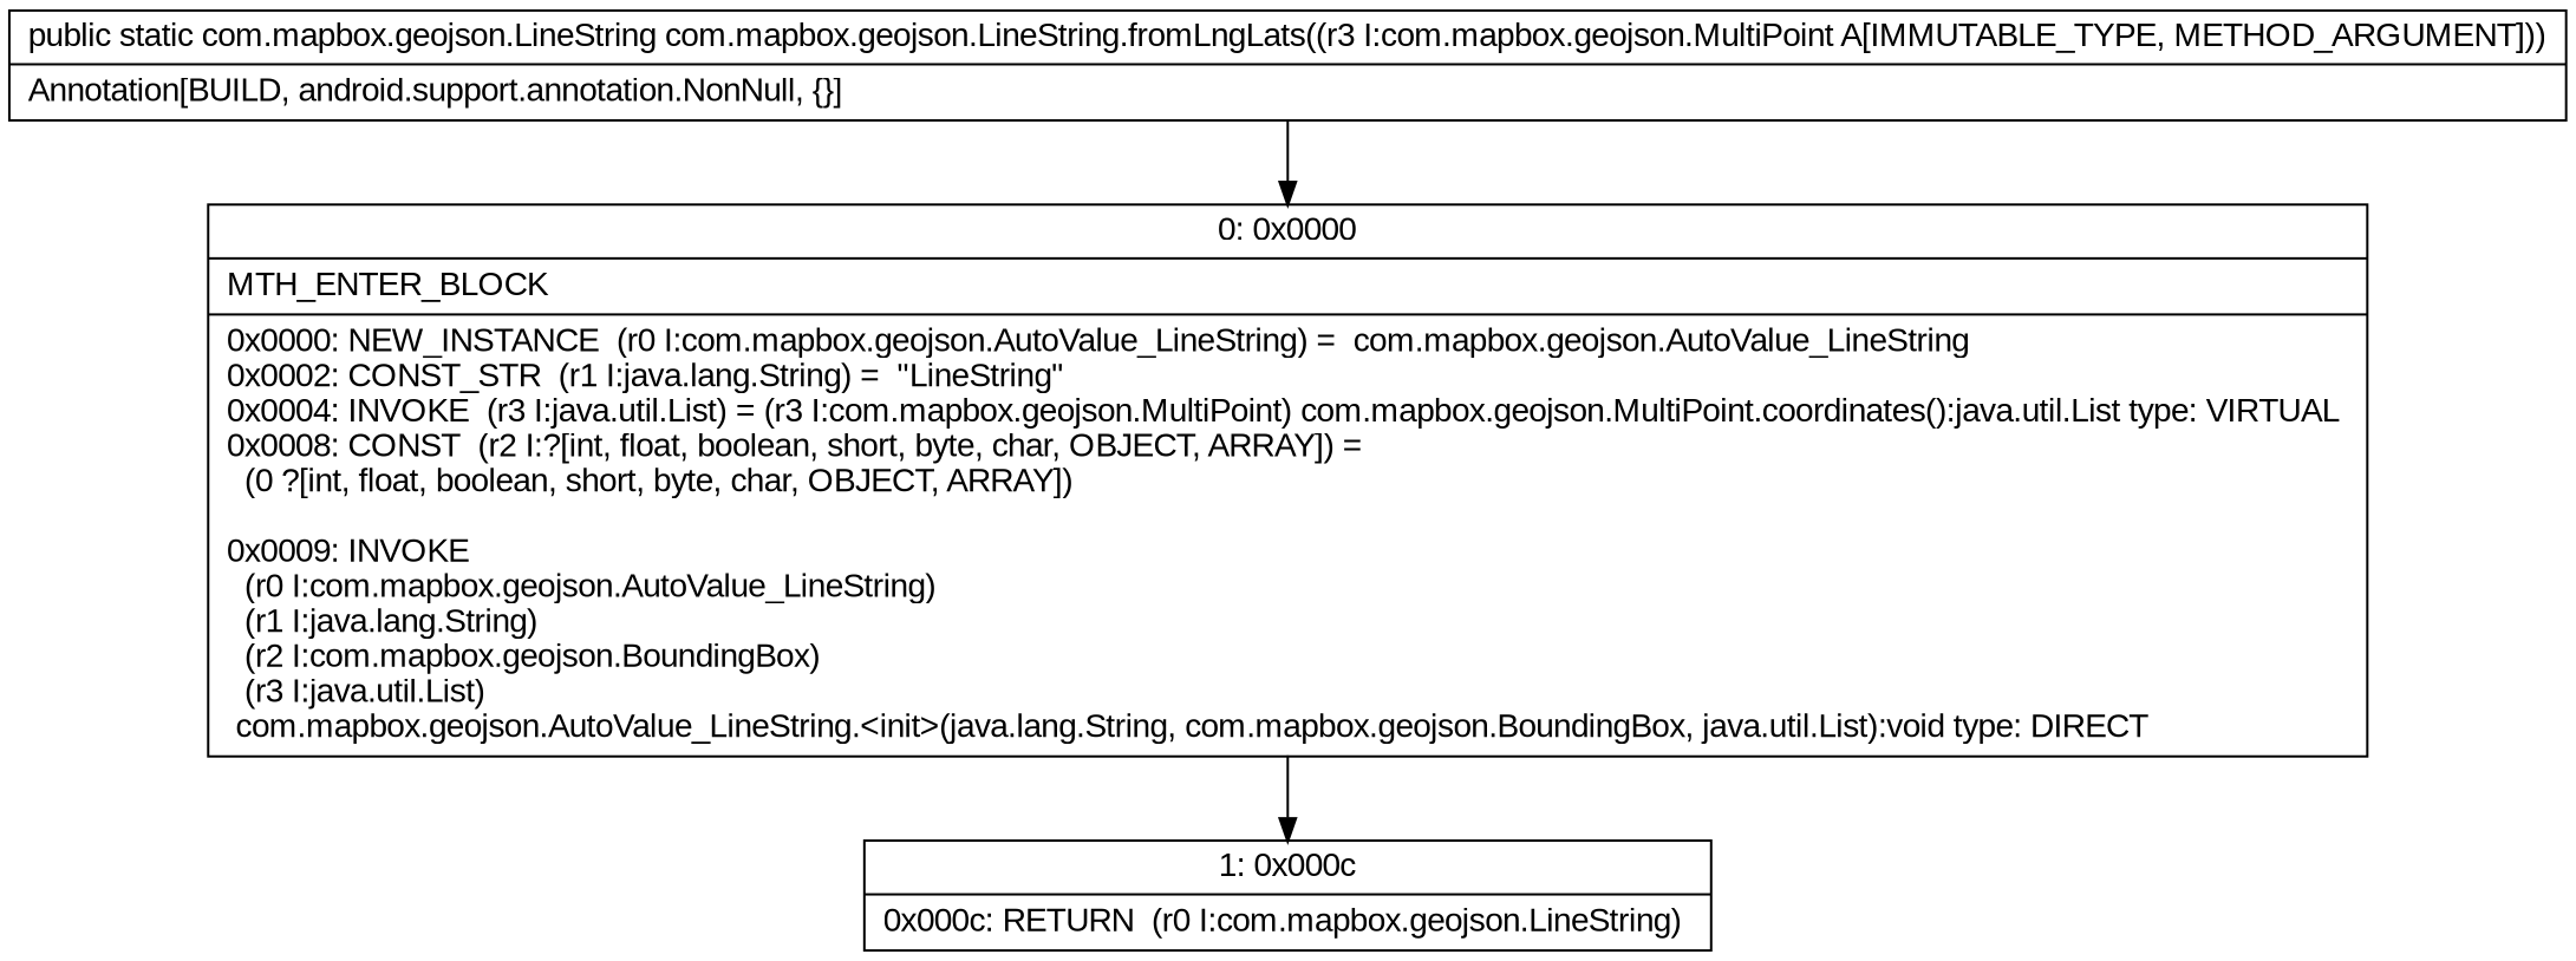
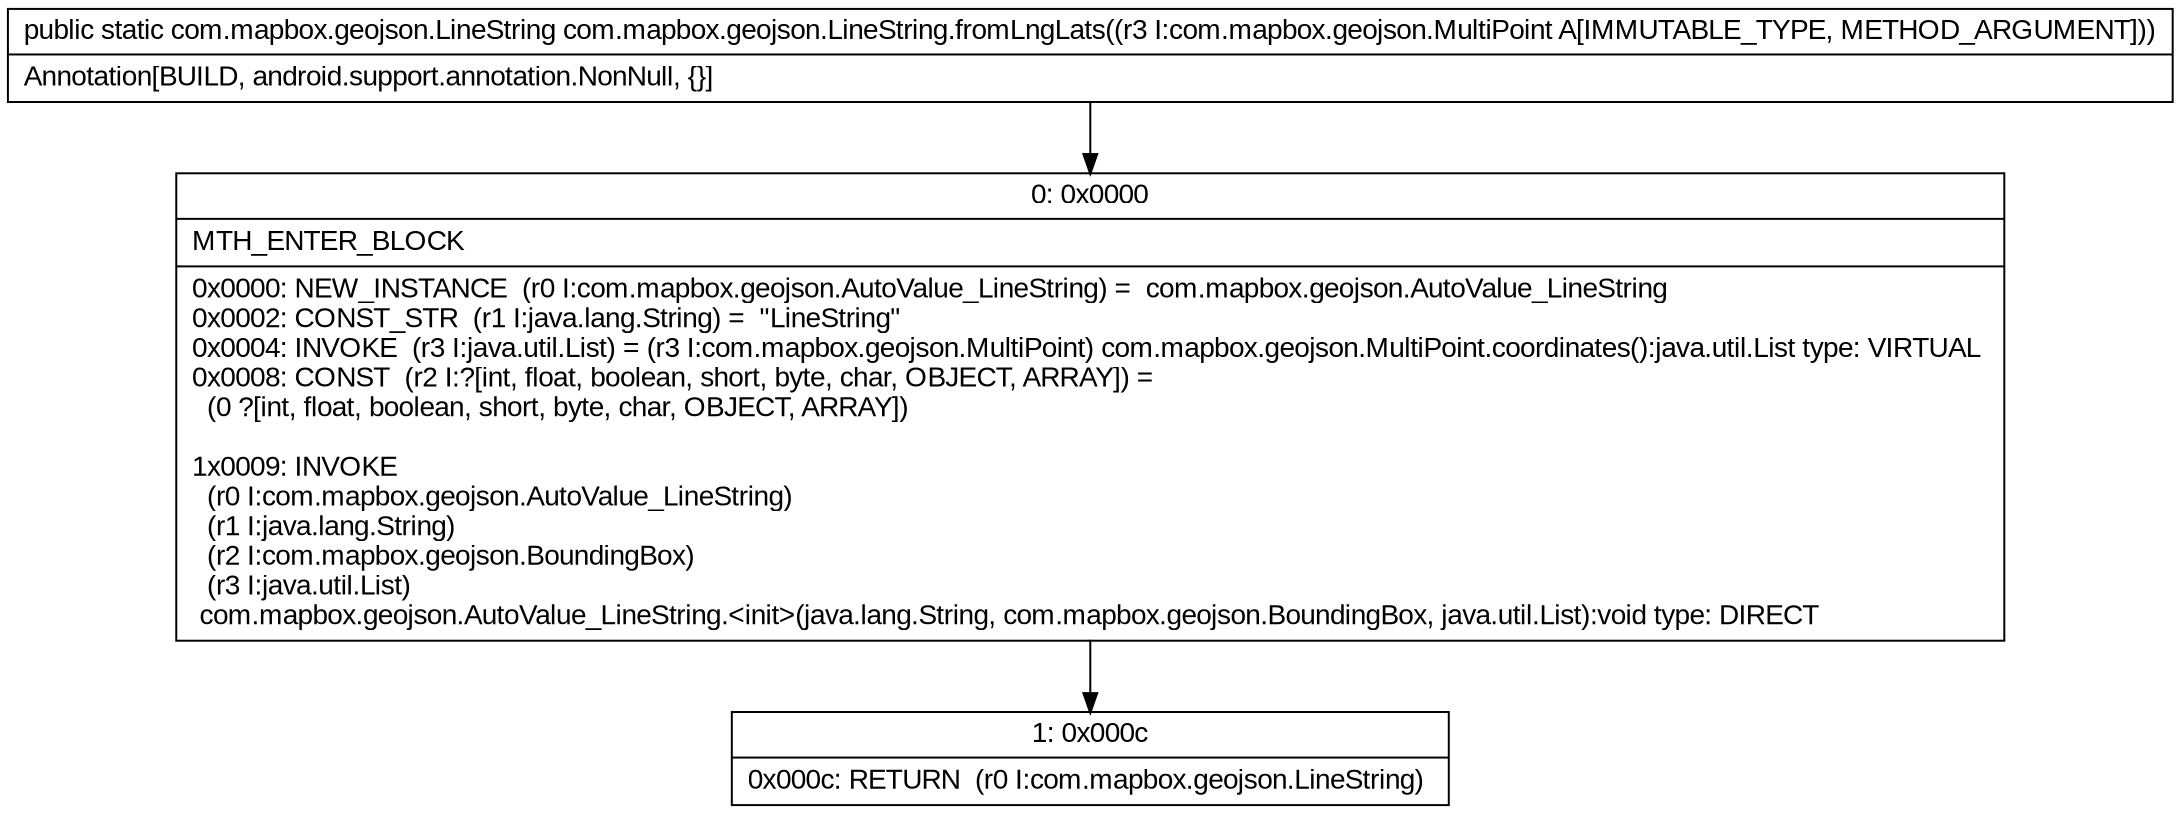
  digraph {
    fontname="Liberation Sans"
    node [shape=record fontname="Liberation Sans"]
    edge [fontname="Liberation Sans"]
-   n1 [label="{0\:\ 0x0000|MTH_ENTER_BLOCK\l|0x0000: NEW_INSTANCE  (r0 I:com.mapbox.geojson.AutoValue_LineString) =  com.mapbox.geojson.AutoValue_LineString \l0x0002: CONST_STR  (r1 I:java.lang.String) =  \"LineString\" \l0x0004: INVOKE  (r3 I:java.util.List) = (r3 I:com.mapbox.geojson.MultiPoint) com.mapbox.geojson.MultiPoint.coordinates():java.util.List type: VIRTUAL \l0x0008: CONST  (r2 I:?[int, float, boolean, short, byte, char, OBJECT, ARRAY]) = \l  (0 ?[int, float, boolean, short, byte, char, OBJECT, ARRAY])\l \l0x0009: INVOKE  \l  (r0 I:com.mapbox.geojson.AutoValue_LineString)\l  (r1 I:java.lang.String)\l  (r2 I:com.mapbox.geojson.BoundingBox)\l  (r3 I:java.util.List)\l com.mapbox.geojson.AutoValue_LineString.\<init\>(java.lang.String, com.mapbox.geojson.BoundingBox, java.util.List):void type: DIRECT \l}"]
+   n1 [label="{0\:\ 0x0000|MTH_ENTER_BLOCK\l|0x0000: NEW_INSTANCE  (r0 I:com.mapbox.geojson.AutoValue_LineString) =  com.mapbox.geojson.AutoValue_LineString \l0x0002: CONST_STR  (r1 I:java.lang.String) =  \"LineString\" \l0x0004: INVOKE  (r3 I:java.util.List) = (r3 I:com.mapbox.geojson.MultiPoint) com.mapbox.geojson.MultiPoint.coordinates():java.util.List type: VIRTUAL \l0x0008: CONST  (r2 I:?[int, float, boolean, short, byte, char, OBJECT, ARRAY]) = \l  (0 ?[int, float, boolean, short, byte, char, OBJECT, ARRAY])\l \l1x0009: INVOKE  \l  (r0 I:com.mapbox.geojson.AutoValue_LineString)\l  (r1 I:java.lang.String)\l  (r2 I:com.mapbox.geojson.BoundingBox)\l  (r3 I:java.util.List)\l com.mapbox.geojson.AutoValue_LineString.\<init\>(java.lang.String, com.mapbox.geojson.BoundingBox, java.util.List):void type: DIRECT \l}"]
    n2 [label="{1\:\ 0x000c|0x000c: RETURN  (r0 I:com.mapbox.geojson.LineString) \l}"]
    n3 [label="{public static com.mapbox.geojson.LineString com.mapbox.geojson.LineString.fromLngLats((r3 I:com.mapbox.geojson.MultiPoint A[IMMUTABLE_TYPE, METHOD_ARGUMENT]))  | Annotation[BUILD, android.support.annotation.NonNull, \{\}]\l}"]
    n1 -> n2
    n3 -> n1
  }
